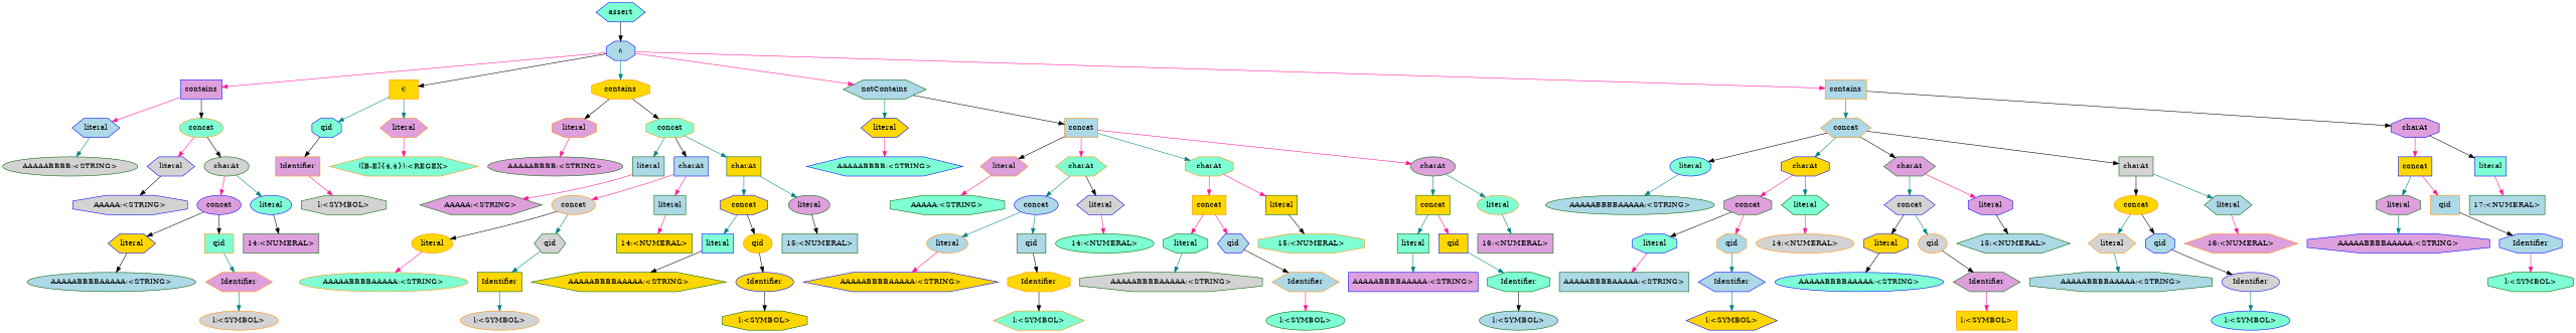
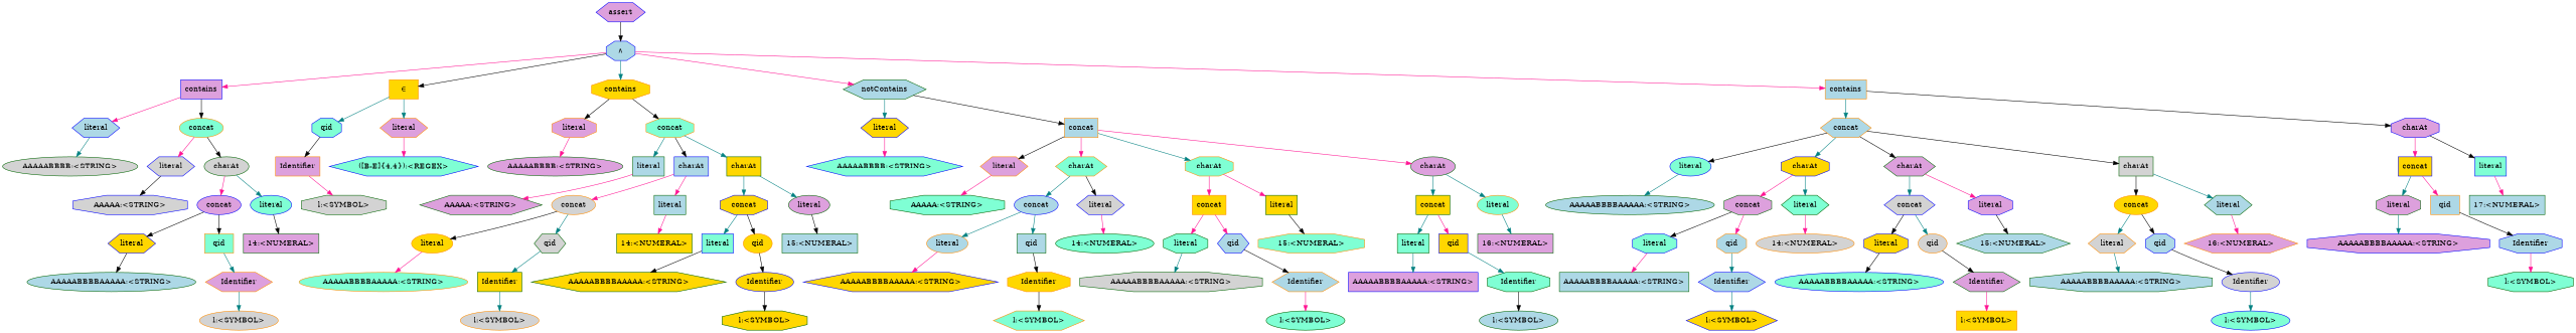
  digraph {
    node [color=darkgreen fillcolor=aquamarine shape=hexagon style=filled]
    edge [color=black]
-   n1 [color=blue label=assert]
+   n1 [color=blue fillcolor=plum label=assert]
    n2 [color=blue fillcolor=lightblue label="&and;" shape=octagon]
    n3 [color=blue fillcolor=plum label=contains shape=box]
    n4 [color=darkorange fillcolor=gold label="&isin;" shape=box]
    n5 [color=darkorange fillcolor=gold label=contains shape=octagon]
    n6 [fillcolor=lightblue label=notContains]
    n7 [color=darkorange fillcolor=lightblue label=contains shape=box]
    n8 [color=blue fillcolor=lightblue label=literal]
    n9 [color=darkorange label=concat shape=ellipse]
    n10 [color=blue label=qid shape=octagon]
    n11 [color=darkorange fillcolor=plum label=literal]
    n12 [color=darkorange fillcolor=plum label=literal shape=octagon]
    n13 [color=darkorange label=concat shape=octagon]
    n14 [color=blue fillcolor=gold label=literal]
    n15 [color=darkorange fillcolor=lightblue label=concat shape=box]
    n16 [color=darkorange fillcolor=lightblue label=concat]
    n17 [color=blue fillcolor=plum label=charAt shape=octagon]
    n18 [fillcolor=lightgrey label="AAAAABBBB:<STRING>" shape=ellipse]
    n19 [color=blue fillcolor=lightgrey label=literal]
    n20 [fillcolor=lightgrey label=charAt shape=ellipse]
    n21 [color=blue fillcolor=lightgrey label="AAAAA:<STRING>" shape=octagon]
    n22 [color=blue fillcolor=plum label=concat shape=ellipse]
    n23 [color=blue label=literal shape=ellipse]
    n24 [color=blue fillcolor=gold label=literal]
    n25 [color=darkorange label=qid shape=box]
    n26 [fillcolor=plum label="14:<NUMERAL>" shape=box]
    n27 [fillcolor=lightblue label="AAAAABBBBAAAAA:<STRING>" shape=ellipse]
    n28 [color=darkorange fillcolor=plum label=Identifier]
    n29 [color=darkorange fillcolor=lightgrey label="l:<SYMBOL>" shape=ellipse]
    n30 [color=darkorange fillcolor=plum label=Identifier shape=box]
-   n31 [color=darkorange label="([B-E]{4,4}):<REGEX>"]
+   n31 [color=blue label="([B-E]{4,4}):<REGEX>"]
    n32 [fillcolor=lightgrey label="l:<SYMBOL>" shape=octagon]
    n33 [fillcolor=plum label="AAAAABBBB:<STRING>" shape=ellipse]
    n34 [fillcolor=lightblue label=literal shape=box]
    n35 [color=blue fillcolor=lightblue label=charAt shape=box]
    n36 [fillcolor=gold label=charAt shape=box]
    n37 [fillcolor=plum label="AAAAA:<STRING>"]
    n38 [color=darkorange fillcolor=lightgrey label=concat shape=ellipse]
    n39 [fillcolor=lightblue label=literal shape=box]
    n40 [color=blue fillcolor=gold label=concat shape=octagon]
    n41 [fillcolor=plum label=literal shape=ellipse]
    n42 [color=darkorange fillcolor=gold label=literal shape=ellipse]
    n43 [fillcolor=lightgrey label=qid]
    n44 [fillcolor=gold label="14:<NUMERAL>" shape=box]
    n45 [color=darkorange label="AAAAABBBBAAAAA:<STRING>" shape=ellipse]
    n46 [fillcolor=gold label=Identifier shape=box]
    n47 [color=darkorange fillcolor=lightgrey label="l:<SYMBOL>" shape=ellipse]
    n48 [color=blue label=literal shape=box]
    n49 [color=darkorange fillcolor=gold label=qid shape=ellipse]
    n50 [fillcolor=lightblue label="15:<NUMERAL>" shape=box]
    n51 [fillcolor=gold label="AAAAABBBBAAAAA:<STRING>"]
    n52 [color=blue fillcolor=gold label=Identifier shape=ellipse]
    n53 [fillcolor=gold label="l:<SYMBOL>" shape=octagon]
    n54 [color=blue label="AAAAABBBB:<STRING>"]
    n55 [color=darkorange fillcolor=plum label=literal]
    n56 [color=darkorange label=charAt]
    n57 [color=darkorange label=charAt shape=octagon]
    n58 [fillcolor=plum label=charAt shape=ellipse]
    n59 [label="AAAAA:<STRING>" shape=octagon]
    n60 [color=blue fillcolor=lightblue label=concat shape=ellipse]
    n61 [color=blue fillcolor=lightgrey label=literal]
    n62 [color=darkorange fillcolor=gold label=concat shape=box]
    n63 [fillcolor=gold label=literal shape=box]
    n64 [fillcolor=gold label=concat shape=box]
    n65 [color=darkorange label=literal shape=ellipse]
    n66 [color=darkorange fillcolor=lightblue label=literal shape=ellipse]
    n67 [fillcolor=lightblue label=qid shape=box]
    n68 [label="14:<NUMERAL>" shape=ellipse]
    n69 [color=blue fillcolor=gold label="AAAAABBBBAAAAA:<STRING>"]
    n70 [color=darkorange fillcolor=gold label=Identifier shape=octagon]
    n71 [color=darkorange label="l:<SYMBOL>"]
    n72 [label=literal shape=octagon]
    n73 [color=blue fillcolor=lightblue label=qid]
    n74 [color=darkorange label="15:<NUMERAL>" shape=octagon]
    n75 [fillcolor=lightgrey label="AAAAABBBBAAAAA:<STRING>" shape=octagon]
    n76 [color=darkorange fillcolor=lightblue label=Identifier]
    n77 [label="l:<SYMBOL>" shape=ellipse]
    n78 [label=literal shape=box]
    n79 [color=blue fillcolor=gold label=qid shape=box]
    n80 [fillcolor=plum label="16:<NUMERAL>" shape=box]
    n81 [color=blue fillcolor=plum label="AAAAABBBBAAAAA:<STRING>" shape=box]
    n82 [label=Identifier shape=octagon]
    n83 [fillcolor=lightblue label="l:<SYMBOL>" shape=ellipse]
    n84 [color=blue label=literal shape=ellipse]
    n85 [color=blue fillcolor=gold label=charAt shape=octagon]
    n86 [fillcolor=plum label=charAt]
    n87 [fillcolor=lightgrey label=charAt shape=box]
    n88 [color=blue fillcolor=gold label=concat shape=box]
    n89 [color=blue label=literal shape=box]
    n90 [fillcolor=lightblue label="AAAAABBBBAAAAA:<STRING>" shape=ellipse]
    n91 [fillcolor=plum label=concat shape=octagon]
    n92 [label=literal]
    n93 [color=blue fillcolor=lightgrey label=concat]
    n94 [color=blue fillcolor=plum label=literal shape=octagon]
    n95 [color=darkorange fillcolor=gold label=concat shape=ellipse]
    n96 [fillcolor=lightblue label=literal]
    n97 [color=blue label=literal shape=octagon]
    n98 [color=darkorange fillcolor=lightblue label=qid shape=octagon]
    n99 [color=darkorange fillcolor=lightgrey label="14:<NUMERAL>" shape=ellipse]
    n100 [fillcolor=lightblue label="AAAAABBBBAAAAA:<STRING>" shape=box]
    n101 [color=blue fillcolor=lightblue label=Identifier]
    n102 [color=blue fillcolor=gold label="l:<SYMBOL>"]
    n103 [color=blue fillcolor=gold label=literal shape=octagon]
    n104 [color=darkorange fillcolor=lightgrey label=qid shape=ellipse]
    n105 [fillcolor=lightblue label="15:<NUMERAL>"]
    n106 [color=blue label="AAAAABBBBAAAAA:<STRING>" shape=ellipse]
    n107 [fillcolor=plum label=Identifier]
    n108 [color=darkorange fillcolor=gold label="l:<SYMBOL>" shape=box]
    n109 [color=darkorange fillcolor=lightgrey label=literal]
    n110 [color=blue fillcolor=lightblue label=qid shape=octagon]
    n111 [color=darkorange fillcolor=plum label="16:<NUMERAL>"]
    n112 [fillcolor=lightblue label="AAAAABBBBAAAAA:<STRING>" shape=octagon]
    n113 [color=blue fillcolor=lightgrey label=Identifier shape=ellipse]
    n114 [color=blue label="l:<SYMBOL>" shape=ellipse]
    n115 [fillcolor=plum label=literal shape=octagon]
    n116 [color=darkorange fillcolor=lightblue label=qid shape=box]
    n117 [fillcolor=lightblue label="17:<NUMERAL>" shape=box]
    n118 [color=blue fillcolor=plum label="AAAAABBBBAAAAA:<STRING>" shape=octagon]
    n119 [color=blue fillcolor=lightblue label=Identifier shape=octagon]
    n120 [label="l:<SYMBOL>" shape=octagon]
    n1 -> n2
    n2 -> n3 [color=deeppink]
    n2 -> n4
    n2 -> n5 [color=teal]
    n2 -> n6 [color=deeppink]
    n2 -> n7 [color=deeppink]
    n3 -> n8 [color=deeppink]
    n3 -> n9
    n4 -> n10 [color=teal]
    n4 -> n11 [color=teal]
    n5 -> n12
    n5 -> n13
    n6 -> n14 [color=teal]
    n6 -> n15
    n7 -> n16 [color=teal]
    n7 -> n17
    n8 -> n18 [color=teal]
    n9 -> n19 [color=deeppink]
    n9 -> n20
    n10 -> n30
    n11 -> n31 [color=deeppink]
    n12 -> n33 [color=deeppink]
    n13 -> n34 [color=teal]
    n13 -> n35
    n13 -> n36 [color=teal]
    n14 -> n54 [color=deeppink]
    n15 -> n55
    n15 -> n56 [color=deeppink]
    n15 -> n57 [color=teal]
    n15 -> n58 [color=deeppink]
    n16 -> n84
    n16 -> n85 [color=teal]
    n16 -> n86
    n16 -> n87
    n17 -> n88 [color=deeppink]
    n17 -> n89
    n19 -> n21
    n20 -> n22 [color=deeppink]
    n20 -> n23 [color=teal]
    n22 -> n24
    n22 -> n25
    n23 -> n26
    n24 -> n27
    n25 -> n28 [color=teal]
    n28 -> n29 [color=teal]
    n30 -> n32 [color=deeppink]
    n34 -> n37 [color=deeppink]
    n35 -> n38 [color=deeppink]
    n35 -> n39 [color=deeppink]
    n36 -> n40 [color=teal]
    n36 -> n41 [color=teal]
    n38 -> n42
    n38 -> n43 [color=teal]
    n39 -> n44 [color=deeppink]
    n40 -> n48 [color=teal]
    n40 -> n49
    n41 -> n50
    n42 -> n45 [color=deeppink]
    n43 -> n46 [color=teal]
    n46 -> n47 [color=teal]
    n48 -> n51
    n49 -> n52
    n52 -> n53
    n55 -> n59 [color=deeppink]
    n56 -> n60 [color=teal]
    n56 -> n61
    n57 -> n62 [color=deeppink]
    n57 -> n63 [color=deeppink]
    n58 -> n64 [color=teal]
    n58 -> n65 [color=teal]
    n60 -> n66 [color=teal]
    n60 -> n67 [color=teal]
    n61 -> n68 [color=deeppink]
    n62 -> n72 [color=deeppink]
    n62 -> n73 [color=deeppink]
    n63 -> n74
    n64 -> n78 [color=teal]
    n64 -> n79 [color=deeppink]
    n65 -> n80 [color=teal]
    n66 -> n69 [color=deeppink]
    n67 -> n70
    n70 -> n71
    n72 -> n75 [color=teal]
    n73 -> n76
    n76 -> n77 [color=deeppink]
    n78 -> n81 [color=teal]
    n79 -> n82 [color=teal]
    n82 -> n83
    n84 -> n90 [color=teal]
    n85 -> n91 [color=deeppink]
    n85 -> n92 [color=teal]
    n86 -> n93 [color=teal]
    n86 -> n94 [color=deeppink]
    n87 -> n95
    n87 -> n96 [color=teal]
    n88 -> n115 [color=teal]
    n88 -> n116 [color=deeppink]
    n89 -> n117 [color=deeppink]
    n91 -> n97
    n91 -> n98 [color=deeppink]
    n92 -> n99 [color=deeppink]
    n93 -> n103
    n93 -> n104 [color=teal]
    n94 -> n105
    n95 -> n109 [color=teal]
    n95 -> n110
    n96 -> n111 [color=deeppink]
    n97 -> n100 [color=deeppink]
    n98 -> n101 [color=teal]
    n101 -> n102 [color=teal]
    n103 -> n106
    n104 -> n107
    n107 -> n108 [color=deeppink]
    n109 -> n112 [color=teal]
    n110 -> n113
    n113 -> n114 [color=teal]
    n115 -> n118 [color=teal]
    n116 -> n119
    n119 -> n120 [color=deeppink]
  }
